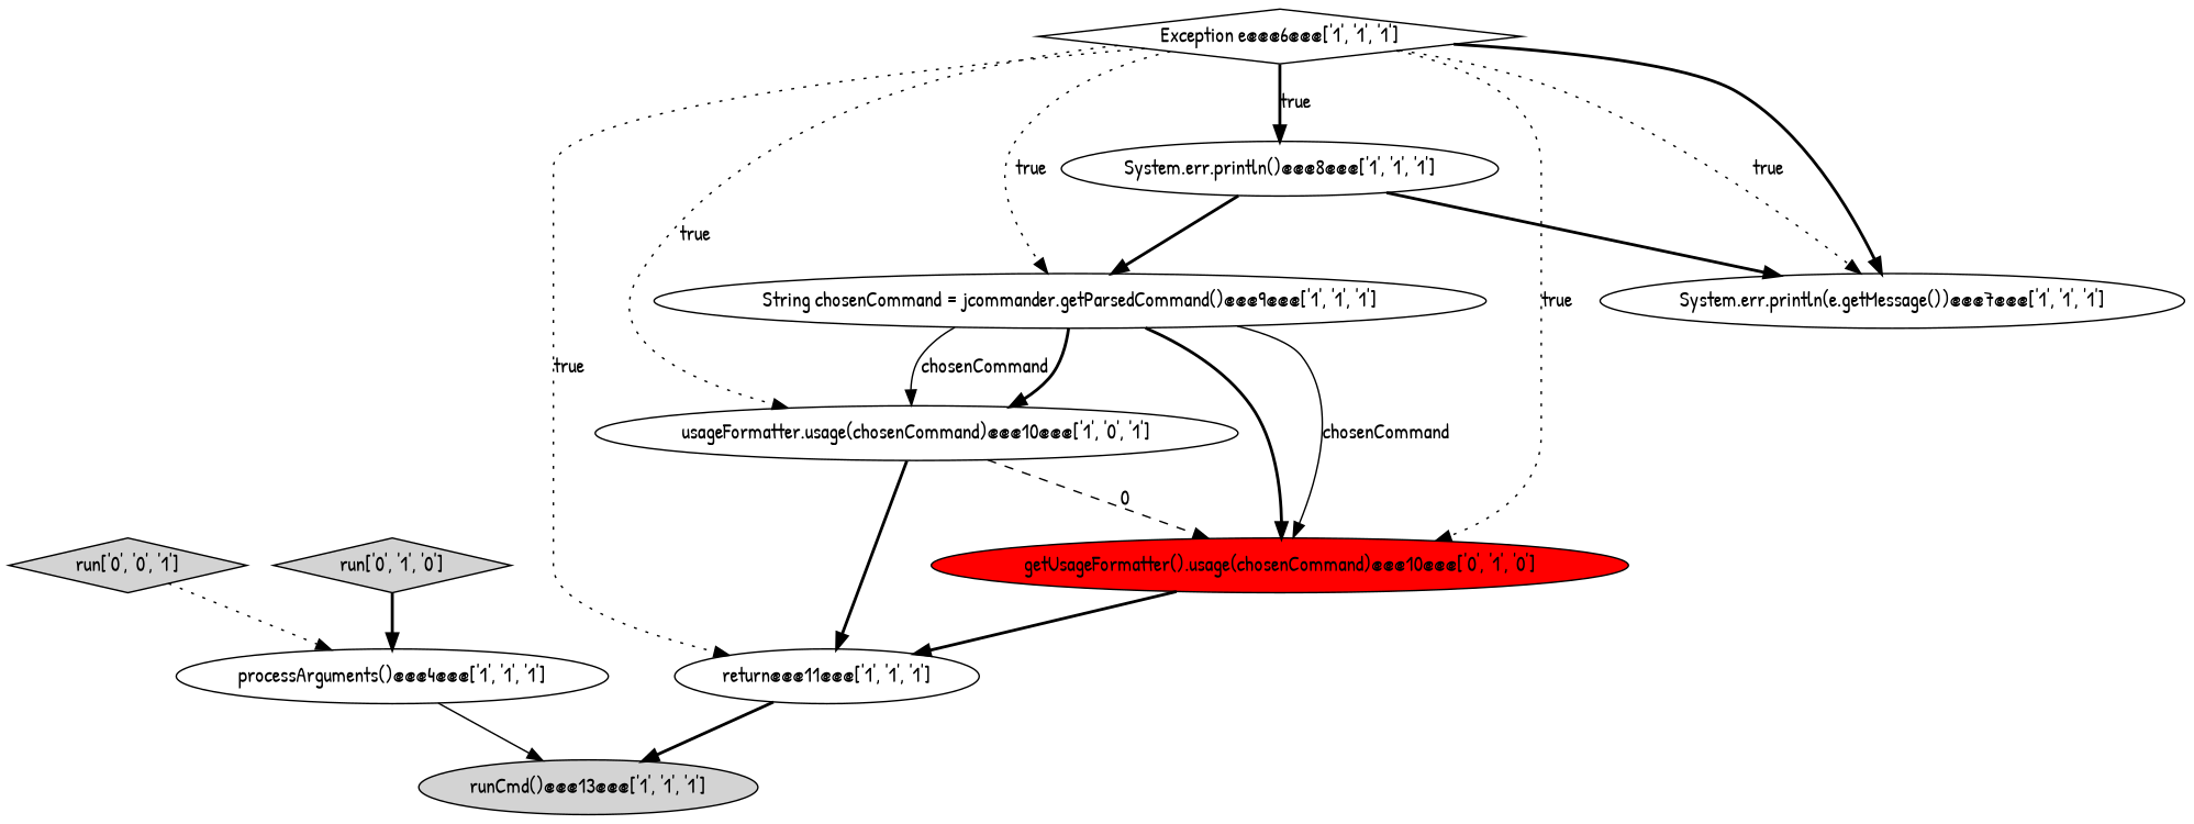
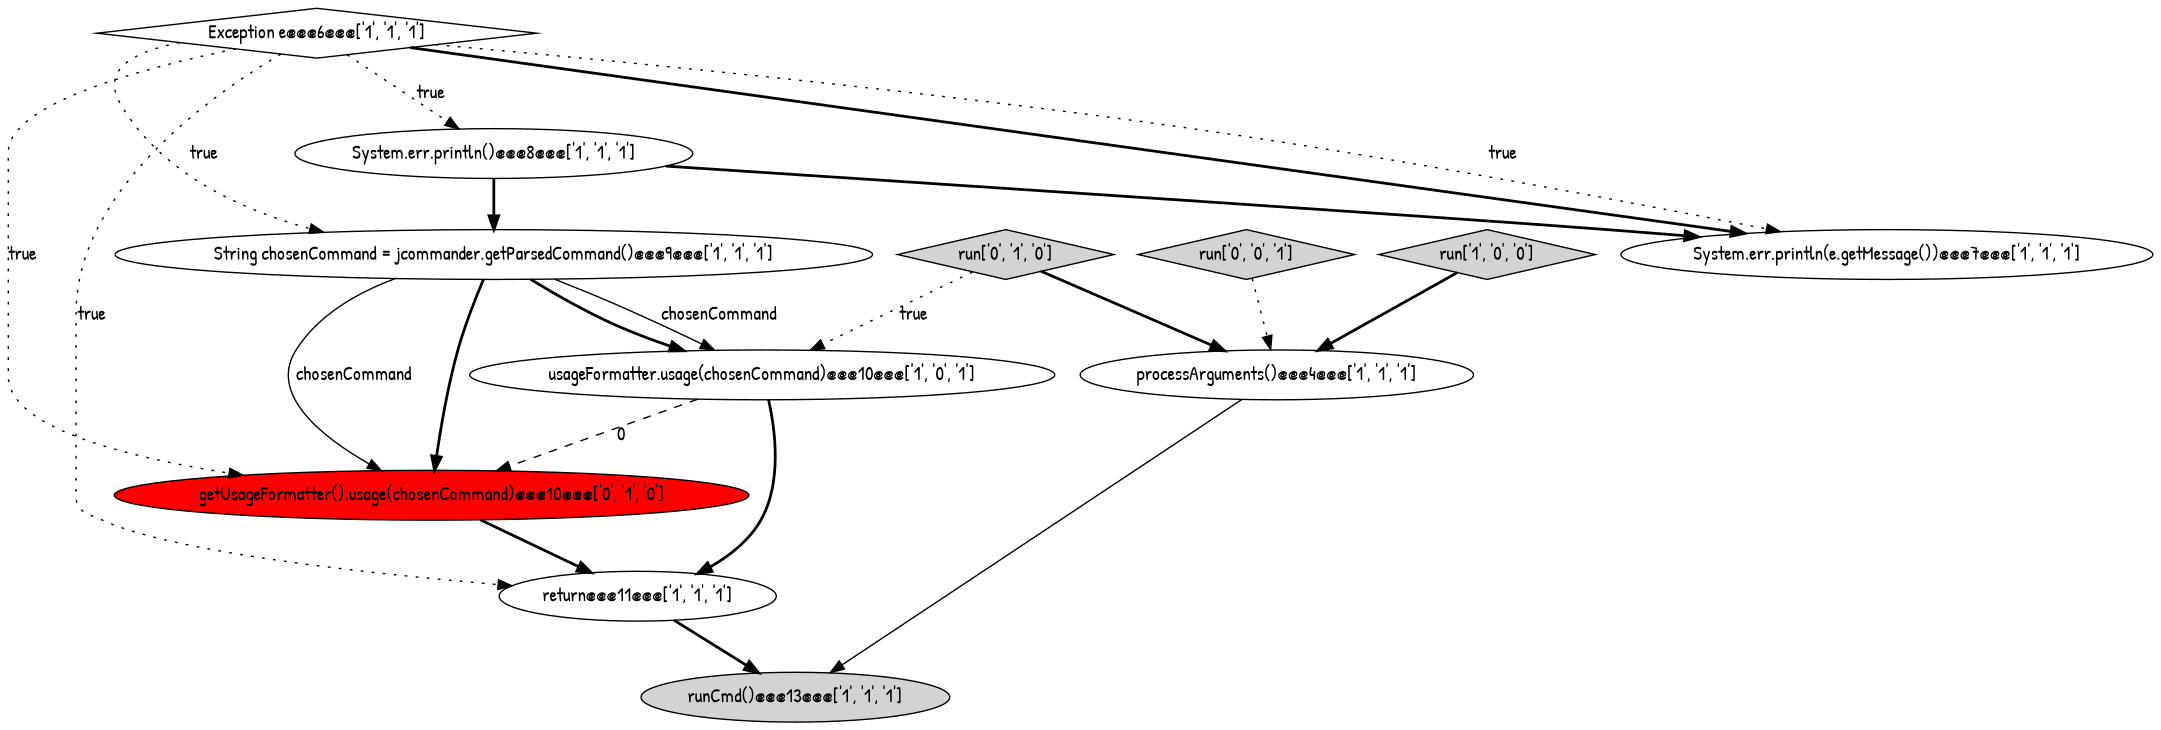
  digraph {
    fontname="Patrick Hand"
    node [fillcolor=white fontname="Patrick Hand" shape=ellipse style=filled]
    edge [fontname="Patrick Hand" style=bold]
    n1 [fillcolor=red label="getUsageFormatter().usage(chosenCommand)@@@10@@@['0', '1', '0']"]
    n2 [label="return@@@11@@@['1', '1', '1']"]
    n3 [fillcolor=lightgray label="runCmd()@@@13@@@['1', '1', '1']"]
    n4 [label="processArguments()@@@4@@@['1', '1', '1']"]
    n5 [fillcolor=lightgray label="run['0', '1', '0']" shape=diamond]
    n6 [fillcolor=lightgray label="run['0', '0', '1']" shape=diamond]
    n7 [label="Exception e@@@6@@@['1', '1', '1']" shape=diamond]
    n8 [label="String chosenCommand = jcommander.getParsedCommand()@@@9@@@['1', '1', '1']"]
    n9 [label="System.err.println()@@@8@@@['1', '1', '1']"]
    n10 [label="usageFormatter.usage(chosenCommand)@@@10@@@['1', '0', '1']"]
    n11 [label="System.err.println(e.getMessage())@@@7@@@['1', '1', '1']"]
+   n12 [fillcolor=lightgray label="run['1', '0', '0']" shape=diamond]
    n1 -> n2
    n2 -> n3
    n4 -> n3 [style=solid]
    n5 -> n4
    n6 -> n4 [style=dotted]
    n7 -> n1 [label=true style=dotted]
    n7 -> n2 [label=true style=dotted]
    n7 -> n8 [label=true style=dotted]
-   n7 -> n9 [label=true]
-   n7 -> n10 [label=true style=dotted]
+   n7 -> n9 [label=true style=dotted]
+   n5 -> n10 [label=true style=dotted]
    n7 -> n11
    n7 -> n11 [label=true style=dotted]
    n8 -> n1 [label=chosenCommand style=solid]
    n8 -> n1
    n8 -> n10 [label=chosenCommand style=solid]
    n8 -> n10
    n9 -> n8
    n9 -> n11
    n10 -> n1 [label=0 style=dashed]
    n10 -> n2
+   n12 -> n4
  }
